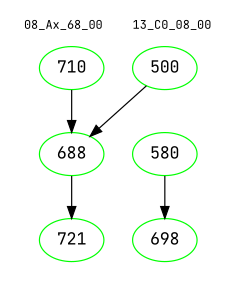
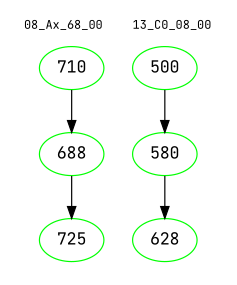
  digraph {
    fontname="JetBrains Mono"
    node [color=green fontname="JetBrains Mono"]
    edge [color=black fontname="JetBrains Mono"]
    n1 [label=710]
    n2 [label=688]
-   n3 [label=721]
+   n3 [label=725]
    n4 [label=500]
    n5 [label=580]
-   n6 [label=698]
+   n6 [label=628]
    subgraph cluster_1 {
      color=white
      fontsize=10
      label="08_Ax_68_00"
      n1
      n2
      n3
    }
    subgraph cluster_2 {
      color=white
      fontsize=10
      label="13_C0_08_00"
      n4
      n5
      n6
    }
    n1 -> n2
    n2 -> n3
-   n4 -> n2
+   n4 -> n5
    n5 -> n6
  }
